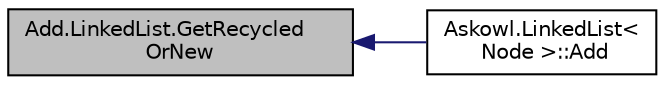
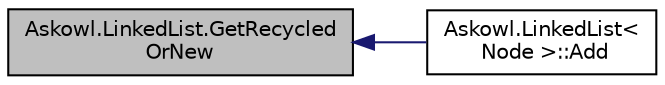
  digraph {
    rankdir=LR
    node [color=black fontname=Helvetica fontsize=10 shape=record]
-   n1 [fillcolor=grey75 fontcolor=black height=0.2 label="Add.LinkedList.GetRecycled\lOrNew" style=filled width=0.4]
+   n1 [fillcolor=grey75 fontcolor=black height=0.2 label="Askowl.LinkedList.GetRecycled\lOrNew" style=filled width=0.4]
    n2 [height=0.2 label="Askowl.LinkedList\<\l Node \>::Add" width=0.4]
    n1 -> n2 [color=midnightblue dir=back fontname=Helvetica fontsize=10 labelfontname=Helvetica labelfontsize=10 style=solid]
  }
